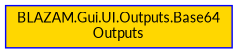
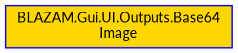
  digraph {
    rankdir=LR
    fontname=Lato
-   n1 [color=blue fillcolor=gold fontname=Lato fontsize=10 height=0.2 label="BLAZAM.Gui.UI.Outputs.Base64\lOutputs" shape=box style=filled width=0.4]
+   n1 [color=blue fillcolor=gold fontname=Lato fontsize=10 height=0.2 label="BLAZAM.Gui.UI.Outputs.Base64\lImage" shape=box style=filled width=0.4]
  }
